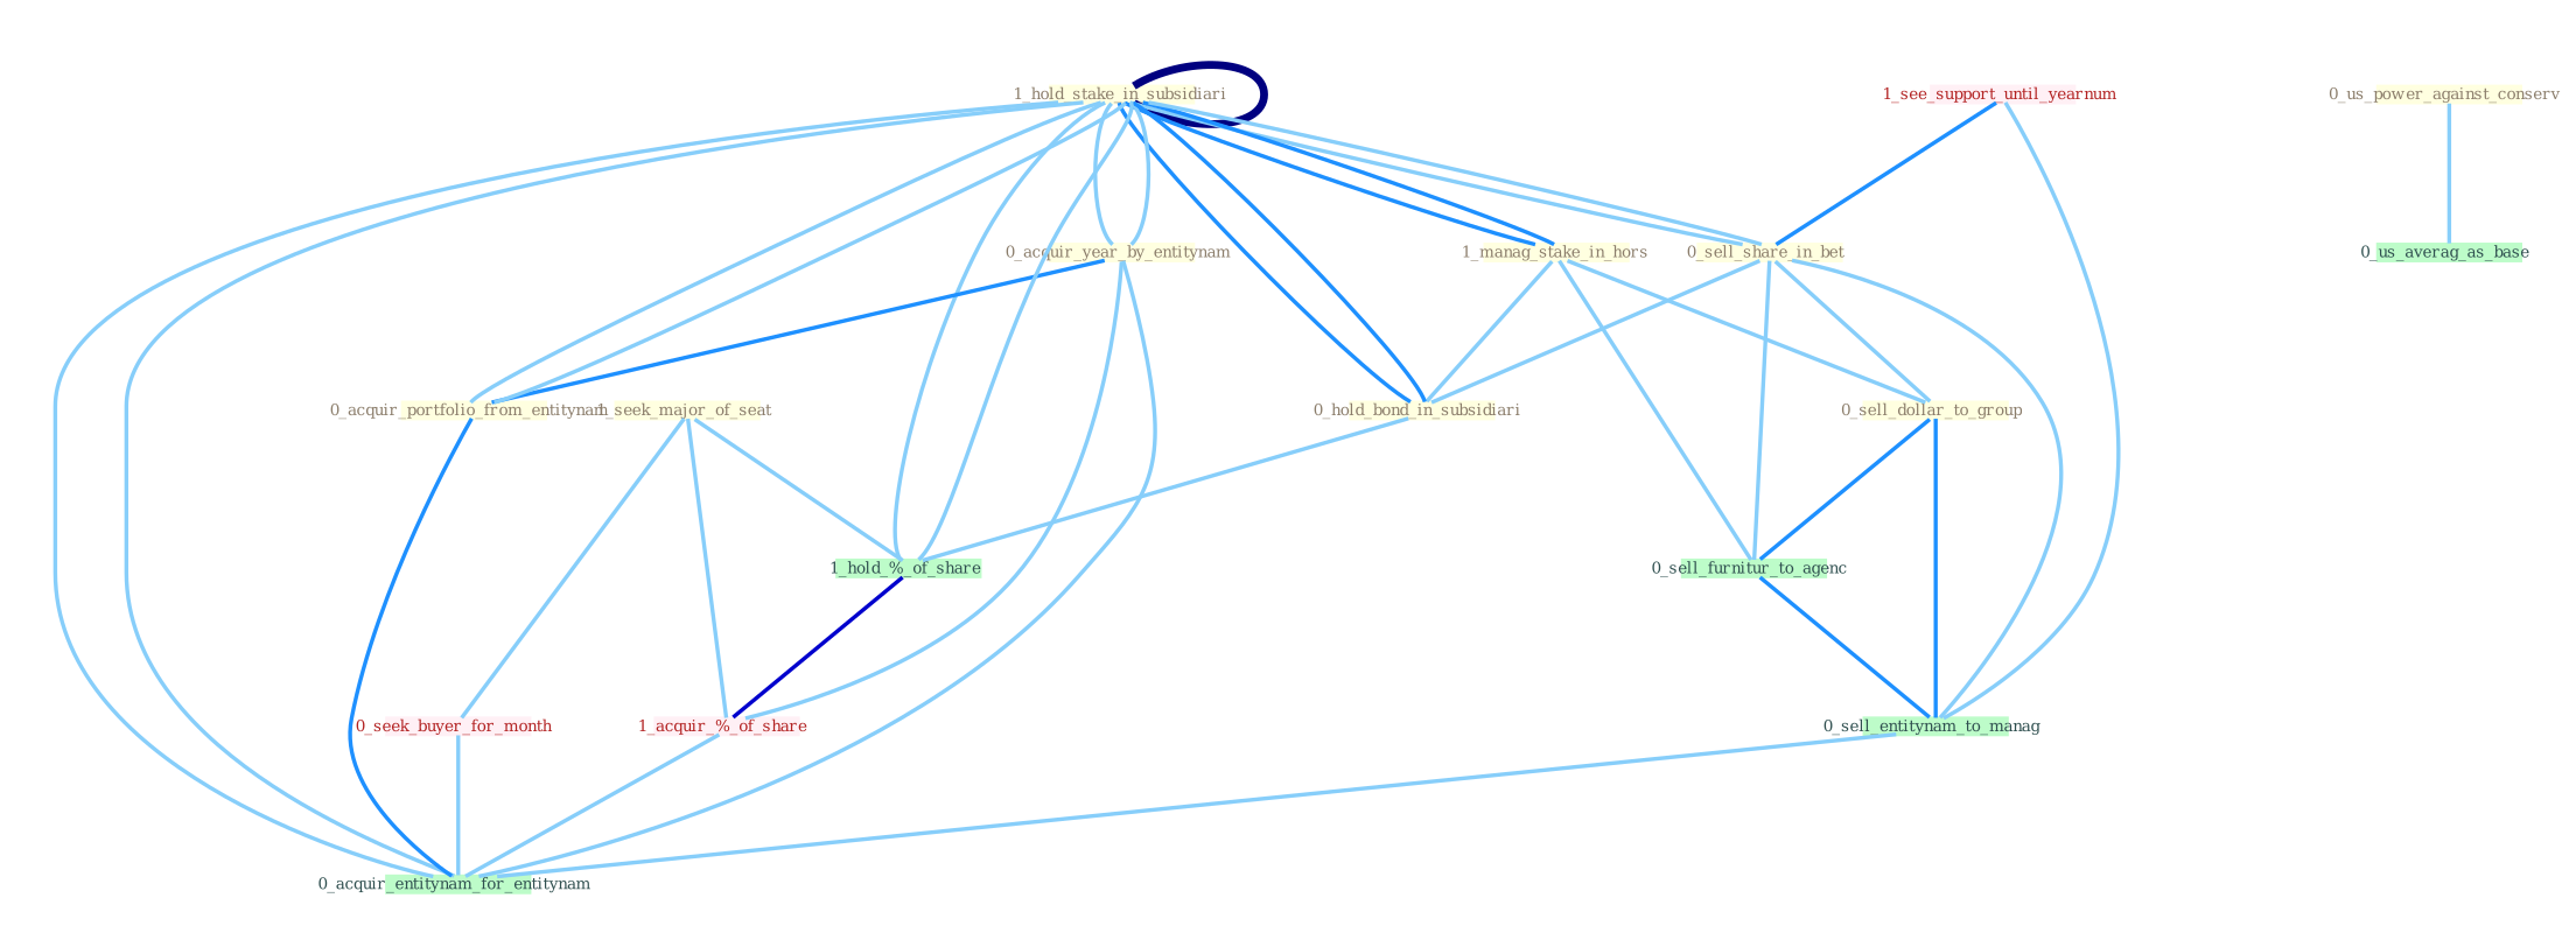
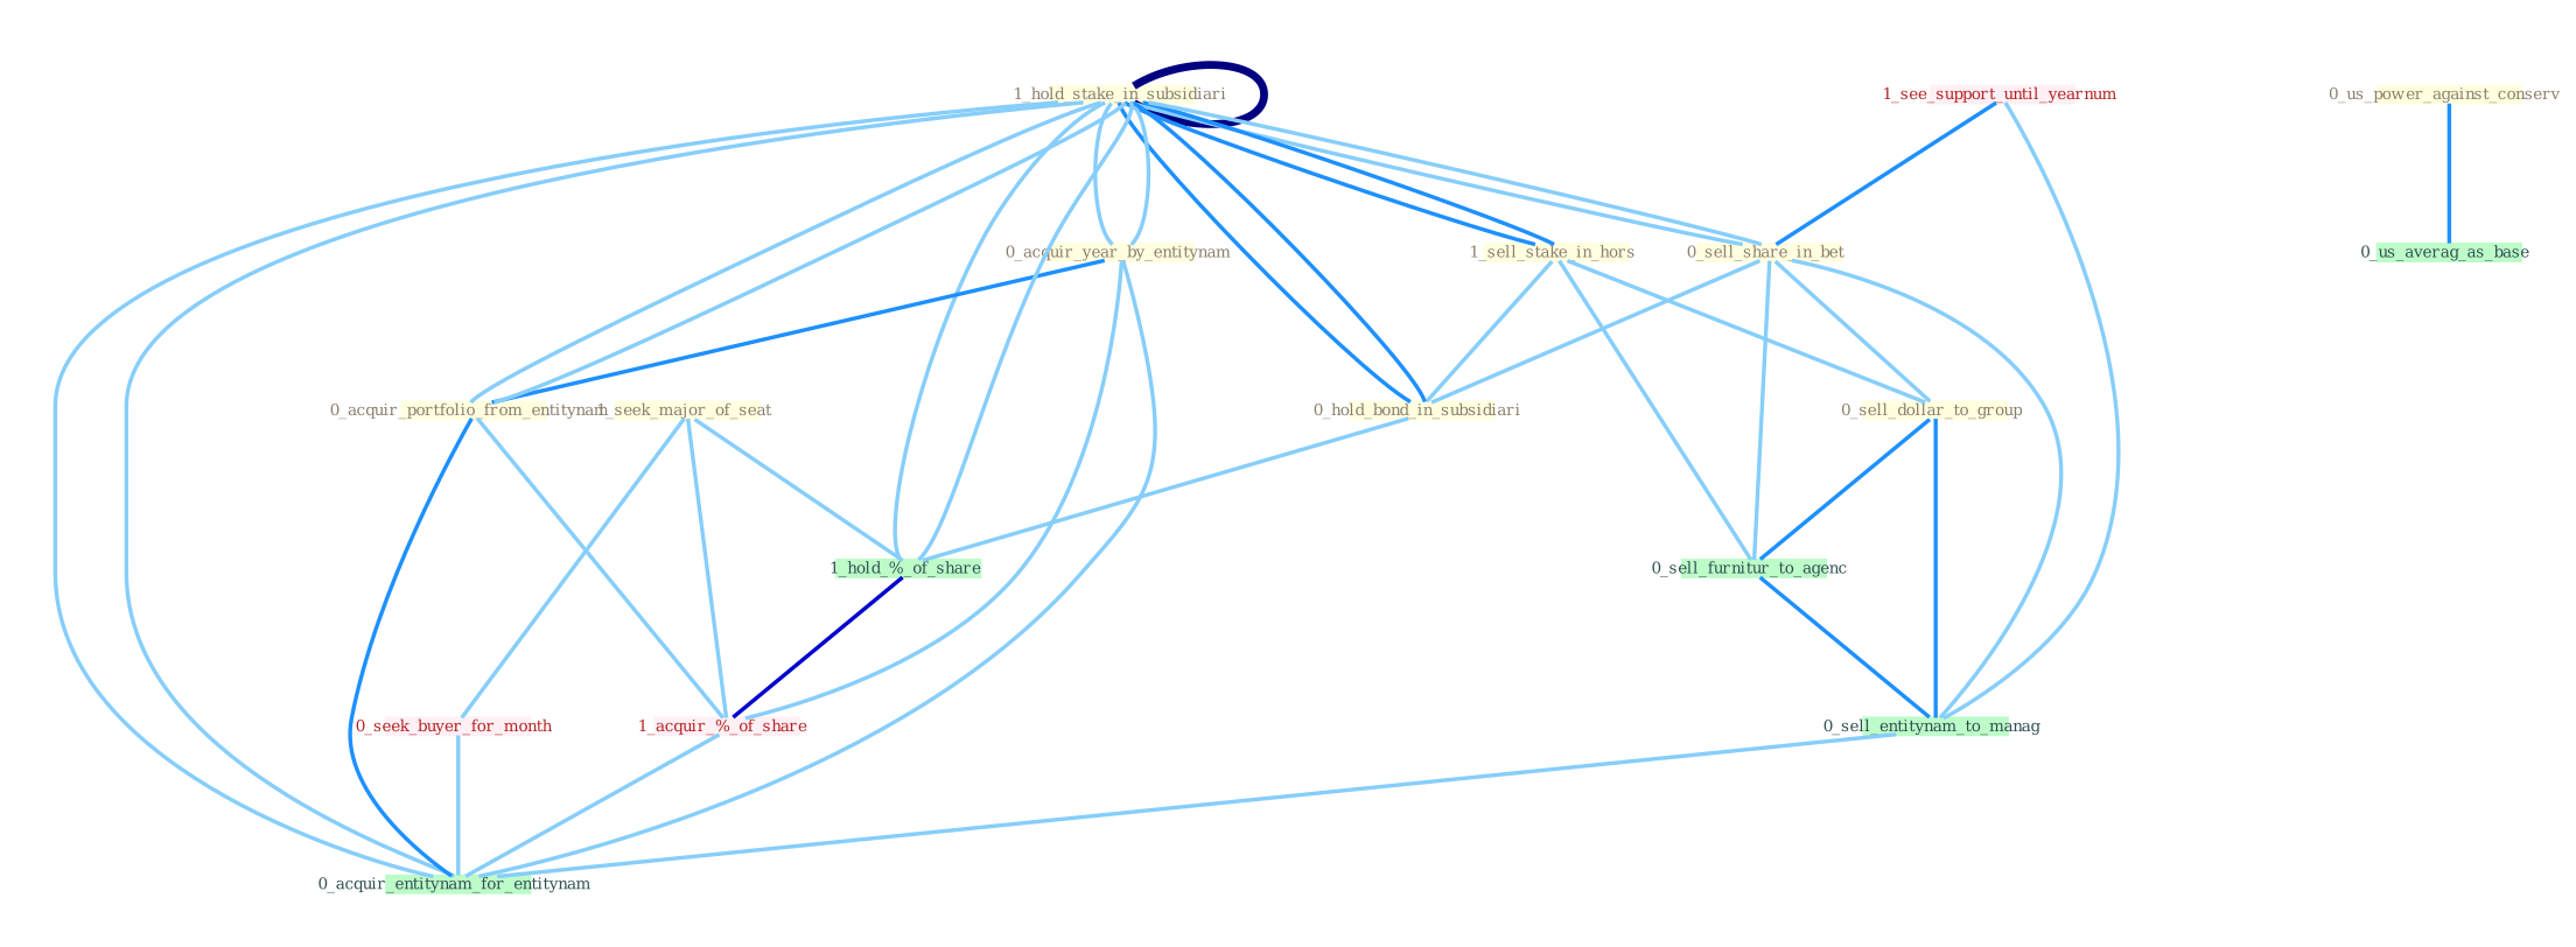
  graph {
    node [color="#ffffe0" fixedsize=true fontcolor="#8b7d6b" fontsize=4 shape=polygon style=filled]
    edge [color="#87cefa" w=1]
    n1 [height=.06 label="1_hold_stake_in_subsidiari" width=.5]
    "0_acquir_year_by_entitynam " [height=.06 width=.5]
-   "1_sell_stake_in_hors " [height=.06 width=.5 label="1_manag_stake_in_hors"]
+   "1_sell_stake_in_hors " [height=.06 width=.5]
    "0_acquir_portfolio_from_entitynam " [height=.06 width=.5]
    "1_seek_major_of_seat " [height=.06 width=.5]
    "0_sell_share_in_bet " [height=.06 width=.5]
    "0_sell_dollar_to_group " [height=.06 width=.5]
    "0_hold_bond_in_subsidiari " [height=.06 width=.5]
    "0_us_power_against_conserv " [height=.06 width=.5]
    "0_seek_buyer_for_month " [color="#fff0f5" fontcolor="#b22222" height=.06 width=.5]
    "1_acquir_%_of_share " [color="#fff0f5" fontcolor="#b22222" height=.06 width=.5]
    "1_see_support_until_yearnum " [color="#fff0f5" fontcolor="#b22222" height=.06 width=.5]
    "1_hold_%_of_share " [color="#BDFCC9" fontcolor="#2f4f4f" height=.06 width=.5]
    "0_acquir_entitynam_for_entitynam " [color="#BDFCC9" fontcolor="#2f4f4f" height=.06 width=.5]
    "0_sell_furnitur_to_agenc " [color="#BDFCC9" fontcolor="#2f4f4f" height=.06 width=.5]
    "0_sell_entitynam_to_manag " [color="#BDFCC9" fontcolor="#2f4f4f" height=.06 width=.5]
    "0_us_averag_as_base " [color="#BDFCC9" fontcolor="#2f4f4f" height=.06 width=.5]
    subgraph sub_1 {
      n1
      "0_acquir_year_by_entitynam "
      "1_sell_stake_in_hors "
      "0_acquir_portfolio_from_entitynam "
      "1_seek_major_of_seat "
      "0_sell_share_in_bet "
      "0_sell_dollar_to_group "
      "0_hold_bond_in_subsidiari "
      "0_us_power_against_conserv "
    }
    subgraph sub_2 {
      n1
      "0_seek_buyer_for_month "
      "1_acquir_%_of_share "
      "1_see_support_until_yearnum "
    }
    n1 -- n1 [color="#000080" style=bold w=4]
    n1 -- "0_acquir_year_by_entitynam "
    n1 -- "1_sell_stake_in_hors " [color="#1e90ff" w=2]
    n1 -- "0_acquir_portfolio_from_entitynam "
    n1 -- "0_sell_share_in_bet "
    n1 -- "0_hold_bond_in_subsidiari " [color="#1e90ff" w=2]
    n1 -- "1_hold_%_of_share "
    n1 -- "0_acquir_entitynam_for_entitynam "
    n1 -- "0_acquir_entitynam_for_entitynam "
    "0_acquir_year_by_entitynam " -- n1
    "0_acquir_year_by_entitynam " -- "0_acquir_portfolio_from_entitynam " [color="#1e90ff" w=2]
    "0_acquir_year_by_entitynam " -- "1_acquir_%_of_share "
    "0_acquir_year_by_entitynam " -- "0_acquir_entitynam_for_entitynam " [w=2]
    "1_sell_stake_in_hors " -- n1 [color="#1e90ff" w=2]
    "1_sell_stake_in_hors " -- "0_sell_dollar_to_group "
    "1_sell_stake_in_hors " -- "0_hold_bond_in_subsidiari "
    "1_sell_stake_in_hors " -- "0_sell_furnitur_to_agenc "
    "0_acquir_portfolio_from_entitynam " -- n1
+   "0_acquir_portfolio_from_entitynam " -- "1_acquir_%_of_share "
    "0_acquir_portfolio_from_entitynam " -- "0_acquir_entitynam_for_entitynam " [color="#1e90ff" w=2]
    "1_seek_major_of_seat " -- "0_seek_buyer_for_month "
    "1_seek_major_of_seat " -- "1_acquir_%_of_share "
    "1_seek_major_of_seat " -- "1_hold_%_of_share "
    "0_sell_share_in_bet " -- n1
    "0_sell_share_in_bet " -- "0_sell_dollar_to_group "
    "0_sell_share_in_bet " -- "0_hold_bond_in_subsidiari "
    "0_sell_share_in_bet " -- "0_sell_furnitur_to_agenc "
    "0_sell_share_in_bet " -- "0_sell_entitynam_to_manag "
    "0_sell_dollar_to_group " -- "0_sell_furnitur_to_agenc " [color="#1e90ff" w=2]
    "0_sell_dollar_to_group " -- "0_sell_entitynam_to_manag " [color="#1e90ff" w=2]
    "0_hold_bond_in_subsidiari " -- n1 [color="#1e90ff" w=2]
    "0_hold_bond_in_subsidiari " -- "1_hold_%_of_share "
-   "0_us_power_against_conserv " -- "0_us_averag_as_base "
+   "0_us_power_against_conserv " -- "0_us_averag_as_base " [color="#1e90ff"]
    "0_seek_buyer_for_month " -- "0_acquir_entitynam_for_entitynam "
    "1_acquir_%_of_share " -- "0_acquir_entitynam_for_entitynam "
    "1_see_support_until_yearnum " -- "0_sell_share_in_bet " [color="#1e90ff" w=2]
    "1_see_support_until_yearnum " -- "0_sell_entitynam_to_manag "
    "1_hold_%_of_share " -- n1
    "1_hold_%_of_share " -- "1_acquir_%_of_share " [color="#0000cd" w=3]
    "0_sell_furnitur_to_agenc " -- "0_sell_entitynam_to_manag " [color="#1e90ff" w=2]
    "0_sell_entitynam_to_manag " -- "0_acquir_entitynam_for_entitynam "
  }
